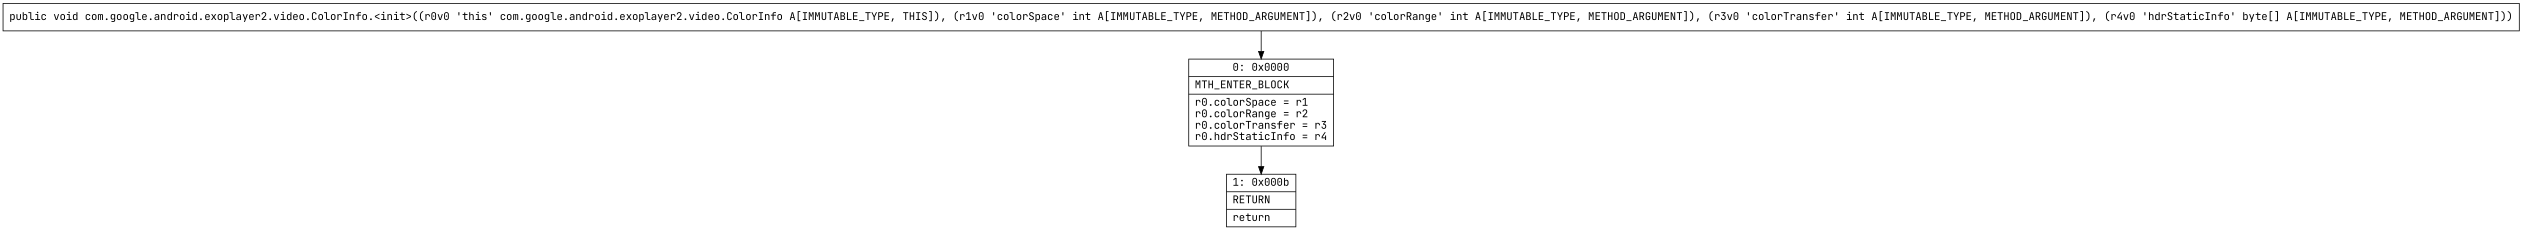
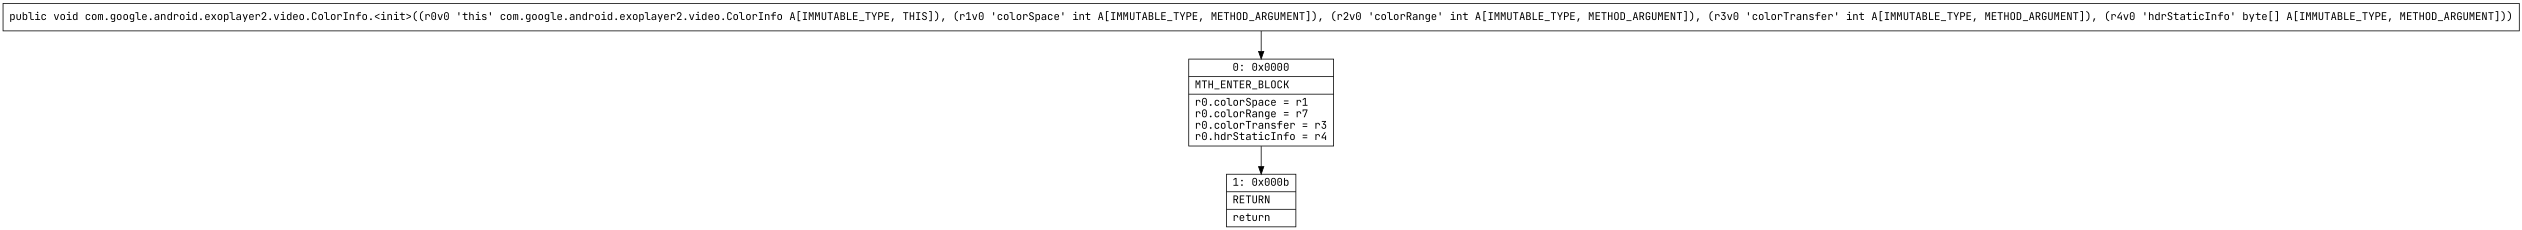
  digraph {
    fontname="JetBrains Mono"
    node [shape=record fontname="JetBrains Mono"]
    edge [fontname="JetBrains Mono"]
-   n1 [label="{0\:\ 0x0000|MTH_ENTER_BLOCK\l|r0.colorSpace = r1\lr0.colorRange = r2\lr0.colorTransfer = r3\lr0.hdrStaticInfo = r4\l}"]
+   n1 [label="{0\:\ 0x0000|MTH_ENTER_BLOCK\l|r0.colorSpace = r1\lr0.colorRange = r7\lr0.colorTransfer = r3\lr0.hdrStaticInfo = r4\l}"]
    n2 [label="{1\:\ 0x000b|RETURN\l|return\l}"]
    n3 [label="{public void com.google.android.exoplayer2.video.ColorInfo.\<init\>((r0v0 'this' com.google.android.exoplayer2.video.ColorInfo A[IMMUTABLE_TYPE, THIS]), (r1v0 'colorSpace' int A[IMMUTABLE_TYPE, METHOD_ARGUMENT]), (r2v0 'colorRange' int A[IMMUTABLE_TYPE, METHOD_ARGUMENT]), (r3v0 'colorTransfer' int A[IMMUTABLE_TYPE, METHOD_ARGUMENT]), (r4v0 'hdrStaticInfo' byte[] A[IMMUTABLE_TYPE, METHOD_ARGUMENT])) }"]
    n1 -> n2
    n3 -> n1
  }
